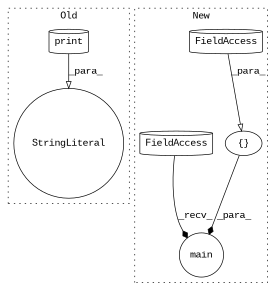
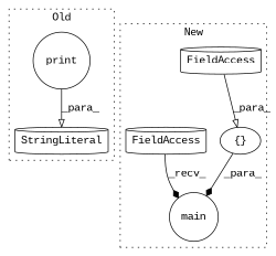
  digraph {
    fontname="Liberation Mono"
    node [a=32 fontname="Liberation Mono" shape=cylinder]
    edge [arrowhead=onormal fontname="Liberation Mono"]
-   n1 [l="6,1" label=print s="6258,6301"]
-   n2 [a=45 l=37 label=StringLiteral s=6264 shape=circle]
+   n1 [l="6,1" label=print s="6258,6301" shape=circle]
+   n2 [a=45 l=37 label=StringLiteral s=6264]
    n3 [l="5,1" label=main s="5780,5804" shape=circle]
    n4 [a=4 l="1,1" label="{}" s="5794,5803" shape=ellipse]
    n5 [a=22 l=8 label=FieldAccess s=5795]
    n6 [a=22 l=6 label=FieldAccess s=5773]
    subgraph cluster_1 {
      label=Old
      style=dotted
      n1
      n2
    }
    subgraph cluster_2 {
      label=New
      style=dotted
      n3
      n4
      n5
      n6
    }
    n1 -> n2 [label=_para_]
    n4 -> n3 [arrowhead=diamond label=_para_]
    n5 -> n4 [label=_para_]
    n6 -> n3 [arrowhead=diamond label=_recv_]
  }
